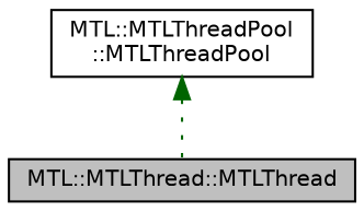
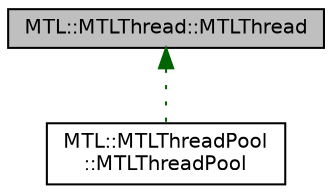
  digraph {
    rankdir=TB
    node [color=black fontname=Helvetica fontsize=10 shape=record style=filled]
    n1 [fillcolor=grey75 fontcolor=black height=0.2 label="MTL::MTLThread::MTLThread" width=0.4]
    n2 [fillcolor=white height=0.2 label="MTL::MTLThreadPool\l::MTLThreadPool" width=0.4]
-   n2 -> n1 [color=darkgreen dir=back fontname=Helvetica fontsize=10 labelfontname=Helvetica labelfontsize=10 style=dotted]
+   n1 -> n2 [color=darkgreen dir=back fontname=Helvetica fontsize=10 labelfontname=Helvetica labelfontsize=10 style=dotted]
  }
